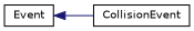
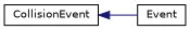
  digraph {
    rankdir=LR
    node [color=black fillcolor=white fontname=Helvetica fontsize=10 shape=record style=filled]
    n1 [height=0.2 label=Event width=0.4]
    n2 [height=0.2 label=CollisionEvent width=0.4]
-   n1 -> n2 [color=midnightblue dir=back fontname=Helvetica fontsize=10 labelfontname=Helvetica labelfontsize=10 style=solid]
+   n2 -> n1 [color=midnightblue dir=back fontname=Helvetica fontsize=10 labelfontname=Helvetica labelfontsize=10 style=solid]
  }
